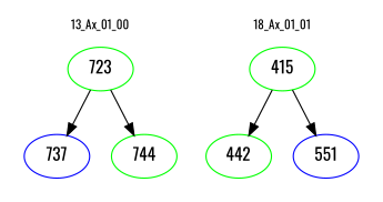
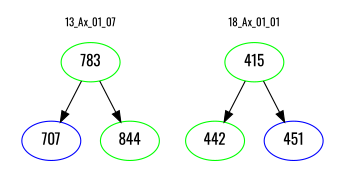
  digraph {
    fontname=Oswald
    node [color=green fontname=Oswald]
    edge [color=black fontname=Oswald]
-   n1 [label=723]
-   n2 [color=blue label=737]
-   n3 [label=744]
+   n1 [label=783]
+   n2 [color=blue label=707]
+   n3 [label=844]
    n4 [label=415]
    n5 [label=442]
-   n6 [color=blue label=551]
+   n6 [color=blue label=451]
    subgraph cluster_1 {
      color=white
      fontsize=10
-     label="13_Ax_01_00"
+     label="13_Ax_01_07"
      n1
      n2
      n3
    }
    subgraph cluster_2 {
      color=white
      fontsize=10
      label="18_Ax_01_01"
      n4
      n5
      n6
    }
    n1 -> n2
    n1 -> n3
    n4 -> n5
    n4 -> n6
  }
